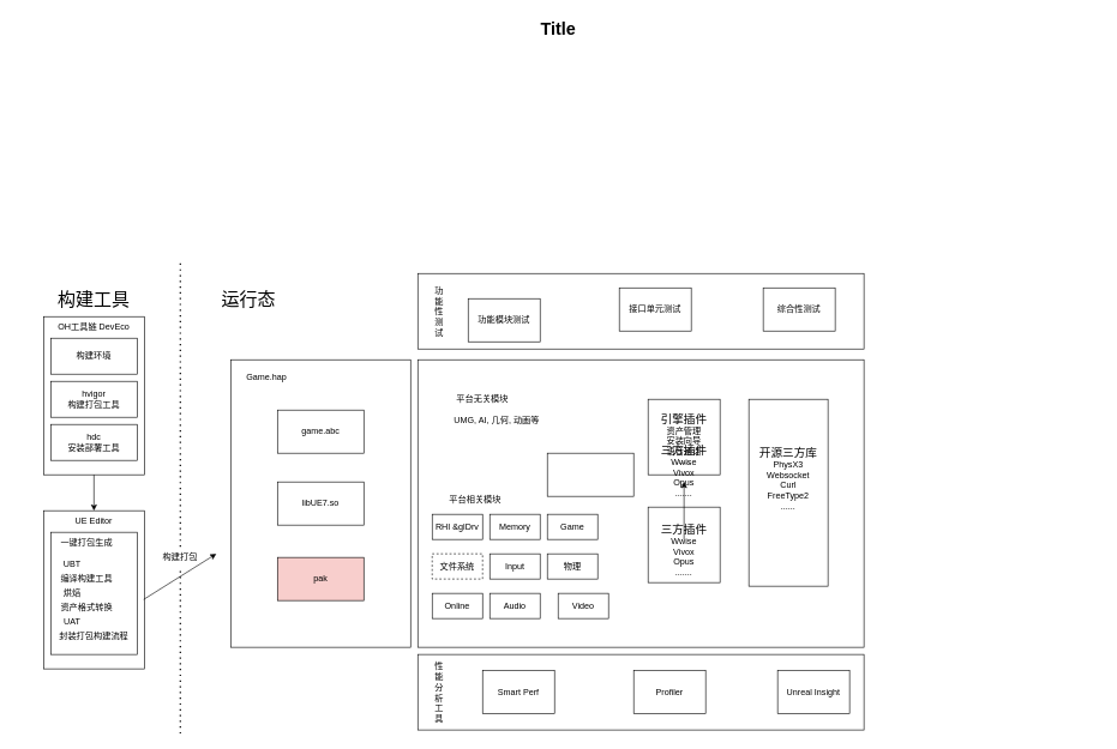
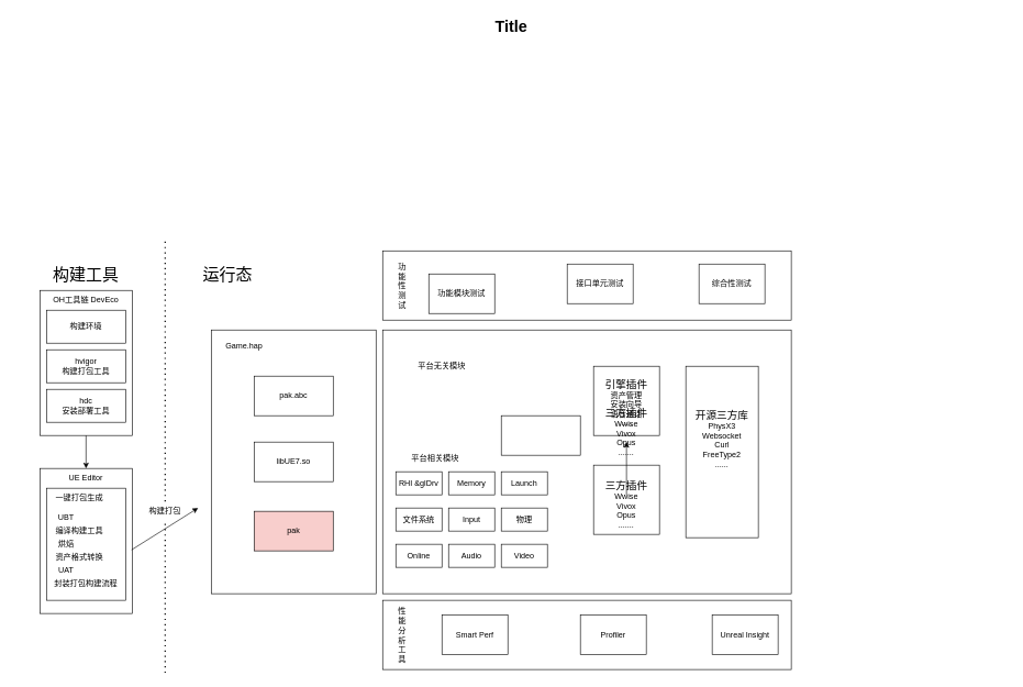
  <mxCell id="0" style=";html=1;" />
  <mxCell id="1" style=";html=1;" parent="0" />
  <mxCell id="2" value="Title" style="text;strokeColor=none;fillColor=none;html=1;fontSize=24;fontStyle=1;verticalAlign=middle;align=center;" parent="1" vertex="1"><mxGeometry x="20" y="20" width="1510" height="40" as="geometry" /></mxCell>
  <mxCell id="3" value="&lt;font style=&quot;font-size: 25px;&quot;&gt;构建工具&lt;/font&gt;" style="text;html=1;align=center;verticalAlign=middle;whiteSpace=wrap;rounded=0;" parent="1" vertex="1"><mxGeometry x="60" y="400" width="140" height="30" as="geometry" /></mxCell>
  <mxCell id="4" value="" style="rounded=0;whiteSpace=wrap;html=1;" parent="1" vertex="1"><mxGeometry x="60" y="440" width="140" height="220" as="geometry" /></mxCell>
  <mxCell id="5" value="OH工具链 DevEco" style="text;html=1;align=center;verticalAlign=middle;whiteSpace=wrap;rounded=0;" parent="1" vertex="1"><mxGeometry x="40" y="440" width="180" height="30" as="geometry" /></mxCell>
  <mxCell id="6" value="构建环境" style="rounded=0;whiteSpace=wrap;html=1;" parent="1" vertex="1"><mxGeometry x="70" y="470" width="120" height="50" as="geometry" /></mxCell>
  <mxCell id="7" value="hvigor&lt;div&gt;构建打包工具&lt;/div&gt;" style="rounded=0;whiteSpace=wrap;html=1;" parent="1" vertex="1"><mxGeometry x="70" y="530" width="120" height="50" as="geometry" /></mxCell>
  <mxCell id="8" value="hdc&lt;div&gt;安装部署工具&lt;/div&gt;" style="rounded=0;whiteSpace=wrap;html=1;" parent="1" vertex="1"><mxGeometry x="70" y="590" width="120" height="50" as="geometry" /></mxCell>
  <mxCell id="9" value="" style="endArrow=classic;html=1;rounded=0;exitX=0.5;exitY=1;exitDx=0;exitDy=0;" parent="1" source="4" edge="1"><mxGeometry width="50" height="50" relative="1" as="geometry"><mxPoint x="600" y="690" as="sourcePoint" /><mxPoint x="130" y="710" as="targetPoint" /></mxGeometry></mxCell>
  <mxCell id="10" value="" style="rounded=0;whiteSpace=wrap;html=1;" parent="1" vertex="1"><mxGeometry x="60" y="710" width="140" height="220" as="geometry" /></mxCell>
  <mxCell id="11" value="UE Editor" style="text;html=1;align=center;verticalAlign=middle;whiteSpace=wrap;rounded=0;" parent="1" vertex="1"><mxGeometry x="40" y="710" width="180" height="30" as="geometry" /></mxCell>
  <mxCell id="12" value="" style="rounded=0;whiteSpace=wrap;html=1;" parent="1" vertex="1"><mxGeometry x="70" y="740" width="120" height="170" as="geometry" /></mxCell>
  <mxCell id="13" value="一键打包生成" style="text;html=1;align=center;verticalAlign=middle;whiteSpace=wrap;rounded=0;" parent="1" vertex="1"><mxGeometry x="30" y="740" width="180" height="30" as="geometry" /></mxCell>
  <mxCell id="14" value="UBT" style="text;html=1;align=center;verticalAlign=middle;whiteSpace=wrap;rounded=0;" parent="1" vertex="1"><mxGeometry x="70" y="770" width="60" height="30" as="geometry" /></mxCell>
  <mxCell id="15" value="编译构建工具" style="text;html=1;align=center;verticalAlign=middle;whiteSpace=wrap;rounded=0;" parent="1" vertex="1"><mxGeometry x="80" y="790" width="80" height="30" as="geometry" /></mxCell>
  <mxCell id="16" value="烘焙" style="text;html=1;align=center;verticalAlign=middle;whiteSpace=wrap;rounded=0;" parent="1" vertex="1"><mxGeometry x="70" y="810" width="60" height="30" as="geometry" /></mxCell>
  <mxCell id="17" value="资产格式转换" style="text;html=1;align=center;verticalAlign=middle;whiteSpace=wrap;rounded=0;" parent="1" vertex="1"><mxGeometry x="80" y="830" width="80" height="30" as="geometry" /></mxCell>
  <mxCell id="18" value="UAT" style="text;html=1;align=center;verticalAlign=middle;whiteSpace=wrap;rounded=0;" parent="1" vertex="1"><mxGeometry x="70" y="850" width="60" height="30" as="geometry" /></mxCell>
  <mxCell id="19" value="封装打包构建流程" style="text;html=1;align=center;verticalAlign=middle;whiteSpace=wrap;rounded=0;" parent="1" vertex="1"><mxGeometry x="80" y="870" width="100" height="30" as="geometry" /></mxCell>
  <mxCell id="20" value="" style="endArrow=none;dashed=1;html=1;dashPattern=1 3;strokeWidth=2;rounded=0;" parent="1" source="25" edge="1"><mxGeometry width="50" height="50" relative="1" as="geometry"><mxPoint x="250" y="1020" as="sourcePoint" /><mxPoint x="250" y="360" as="targetPoint" /></mxGeometry></mxCell>
  <mxCell id="21" value="" style="endArrow=classic;html=1;rounded=0;exitX=0.993;exitY=0.555;exitDx=0;exitDy=0;exitPerimeter=0;" parent="1" edge="1"><mxGeometry width="50" height="50" relative="1" as="geometry"><mxPoint x="199.02" y="833.5" as="sourcePoint" /><mxPoint x="300" y="770.002" as="targetPoint" /></mxGeometry></mxCell>
  <mxCell id="22" value="" style="rounded=0;whiteSpace=wrap;html=1;" parent="1" vertex="1"><mxGeometry x="320" y="500" width="250" height="400" as="geometry" /></mxCell>
  <mxCell id="23" value="&lt;font style=&quot;font-size: 25px;&quot;&gt;运行态&lt;/font&gt;" style="text;html=1;align=center;verticalAlign=middle;whiteSpace=wrap;rounded=0;" parent="1" vertex="1"><mxGeometry x="280" y="400" width="130" height="30" as="geometry" /></mxCell>
  <mxCell id="24" value="" style="endArrow=none;dashed=1;html=1;dashPattern=1 3;strokeWidth=2;rounded=0;" parent="1" target="25" edge="1"><mxGeometry width="50" height="50" relative="1" as="geometry"><mxPoint x="250" y="1020" as="sourcePoint" /><mxPoint x="250" y="360" as="targetPoint" /></mxGeometry></mxCell>
  <mxCell id="25" value="构建打包" style="text;html=1;align=center;verticalAlign=middle;whiteSpace=wrap;rounded=0;" parent="1" vertex="1"><mxGeometry x="220" y="760" width="60" height="30" as="geometry" /></mxCell>
  <mxCell id="26" value="Game.hap" style="text;html=1;align=center;verticalAlign=middle;whiteSpace=wrap;rounded=0;" parent="1" vertex="1"><mxGeometry x="340" y="510" width="60" height="30" as="geometry" /></mxCell>
- <mxCell id="27" value="game.abc" style="rounded=0;whiteSpace=wrap;html=1;" parent="1" vertex="1"><mxGeometry x="385" y="570" width="120" height="60" as="geometry" /></mxCell>
+ <mxCell id="27" value="pak.abc" style="rounded=0;whiteSpace=wrap;html=1;" parent="1" vertex="1"><mxGeometry x="385" y="570" width="120" height="60" as="geometry" /></mxCell>
  <mxCell id="28" value="libUE7.so" style="rounded=0;whiteSpace=wrap;html=1;" parent="1" vertex="1"><mxGeometry x="385" y="670" width="120" height="60" as="geometry" /></mxCell>
  <mxCell id="29" value="pak" style="rounded=0;whiteSpace=wrap;html=1;fillColor=#f8cecc;" parent="1" vertex="1"><mxGeometry x="385" y="775" width="120" height="60" as="geometry" /></mxCell>
  <mxCell id="30" value="" style="rounded=0;whiteSpace=wrap;html=1;" parent="1" vertex="1"><mxGeometry x="580" y="500" width="620" height="400" as="geometry" /></mxCell>
  <mxCell id="31" value="平台无关模块" style="text;html=1;align=center;verticalAlign=middle;whiteSpace=wrap;rounded=0;" parent="1" vertex="1"><mxGeometry x="600" y="540" width="140" height="30" as="geometry" /></mxCell>
- <mxCell id="32" value="UMG, AI, 几何, 动画等" style="text;html=1;align=center;verticalAlign=middle;whiteSpace=wrap;rounded=0;" parent="1" vertex="1"><mxGeometry x="620" y="570" width="140" height="30" as="geometry" /></mxCell>
  <mxCell id="33" value="平台相关模块" style="text;html=1;align=center;verticalAlign=middle;whiteSpace=wrap;rounded=0;" parent="1" vertex="1"><mxGeometry x="590" y="680" width="140" height="30" as="geometry" /></mxCell>
  <mxCell id="34" value="RHI &amp;amp;glDrv" style="rounded=0;whiteSpace=wrap;html=1;" parent="1" vertex="1"><mxGeometry x="600" y="715" width="70" height="35" as="geometry" /></mxCell>
  <mxCell id="35" value="Memory" style="rounded=0;whiteSpace=wrap;html=1;" parent="1" vertex="1"><mxGeometry x="680" y="715" width="70" height="35" as="geometry" /></mxCell>
- <mxCell id="36" value="Game" style="rounded=0;whiteSpace=wrap;html=1;" parent="1" vertex="1"><mxGeometry x="760" y="715" width="70" height="35" as="geometry" /></mxCell>
- <mxCell id="37" value="文件系统" style="rounded=0;whiteSpace=wrap;html=1;dashed=1;" parent="1" vertex="1"><mxGeometry x="600" y="770" width="70" height="35" as="geometry" /></mxCell>
+ <mxCell id="36" value="Launch" style="rounded=0;whiteSpace=wrap;html=1;" parent="1" vertex="1"><mxGeometry x="760" y="715" width="70" height="35" as="geometry" /></mxCell>
+ <mxCell id="37" value="文件系统" style="rounded=0;whiteSpace=wrap;html=1;" parent="1" vertex="1"><mxGeometry x="600" y="770" width="70" height="35" as="geometry" /></mxCell>
  <mxCell id="38" value="Input" style="rounded=0;whiteSpace=wrap;html=1;" parent="1" vertex="1"><mxGeometry x="680" y="770" width="70" height="35" as="geometry" /></mxCell>
  <mxCell id="39" value="物理" style="rounded=0;whiteSpace=wrap;html=1;" parent="1" vertex="1"><mxGeometry x="760" y="770" width="70" height="35" as="geometry" /></mxCell>
  <mxCell id="40" value="Online" style="rounded=0;whiteSpace=wrap;html=1;" parent="1" vertex="1"><mxGeometry x="600" y="825" width="70" height="35" as="geometry" /></mxCell>
  <mxCell id="41" value="Audio" style="rounded=0;whiteSpace=wrap;html=1;" parent="1" vertex="1"><mxGeometry x="680" y="825" width="70" height="35" as="geometry" /></mxCell>
- <mxCell id="42" value="Video" style="rounded=0;whiteSpace=wrap;html=1;" parent="1" vertex="1"><mxGeometry x="775" y="825" width="70" height="35" as="geometry" /></mxCell>
+ <mxCell id="42" value="Video" style="rounded=0;whiteSpace=wrap;html=1;" parent="1" vertex="1"><mxGeometry x="760" y="825" width="70" height="35" as="geometry" /></mxCell>
  <mxCell id="43" value="" style="rounded=0;whiteSpace=wrap;html=1;" parent="1" vertex="1"><mxGeometry x="900" y="555" width="100" height="105" as="geometry" /></mxCell>
  <mxCell id="44" value="" style="rounded=0;whiteSpace=wrap;html=1;" parent="1" vertex="1"><mxGeometry x="900" y="705" width="100" height="105" as="geometry" /></mxCell>
  <mxCell id="45" value="" style="rounded=0;whiteSpace=wrap;html=1;" parent="1" vertex="1"><mxGeometry x="1040" y="555" width="110" height="260" as="geometry" /></mxCell>
  <mxCell id="46" value="&lt;font style=&quot;font-size: 16px;&quot;&gt;引擎插件&lt;/font&gt;&lt;div&gt;资产管理&lt;/div&gt;&lt;div&gt;安装向导&lt;/div&gt;&lt;div&gt;语音通话&lt;/div&gt;&lt;div&gt;......&lt;br&gt;&lt;div&gt;&lt;div&gt;&lt;br&gt;&lt;/div&gt;&lt;div&gt;&lt;br&gt;&lt;/div&gt;&lt;/div&gt;&lt;/div&gt;" style="text;html=1;align=center;verticalAlign=middle;whiteSpace=wrap;rounded=0;" parent="1" vertex="1"><mxGeometry x="915" y="610" width="70" height="30" as="geometry" /></mxCell>
  <mxCell id="47" value="" style="edgeStyle=orthogonalEdgeStyle;rounded=0;orthogonalLoop=1;jettySize=auto;html=1;" edge="1" parent="1" source="48" target="61"><mxGeometry relative="1" as="geometry" /></mxCell>
  <mxCell id="48" value="&lt;div&gt;&lt;div&gt;&lt;div&gt;&lt;span style=&quot;font-size: 16px;&quot;&gt;三方插件&lt;/span&gt;&lt;/div&gt;&lt;div&gt;&lt;span style=&quot;&quot;&gt;Wwise&lt;/span&gt;&lt;/div&gt;&lt;div&gt;&lt;span style=&quot;&quot;&gt;Vivox&lt;/span&gt;&lt;/div&gt;&lt;div&gt;&lt;span style=&quot;&quot;&gt;Opus&lt;/span&gt;&lt;/div&gt;&lt;div&gt;.......&lt;/div&gt;&lt;/div&gt;&lt;/div&gt;" style="text;html=1;align=center;verticalAlign=middle;whiteSpace=wrap;rounded=0;" parent="1" vertex="1"><mxGeometry x="915" y="750" width="70" height="30" as="geometry" /></mxCell>
  <mxCell id="49" value="&lt;span style=&quot;font-size: 16px;&quot;&gt;开源三方库&lt;/span&gt;&lt;div&gt;&lt;font style=&quot;font-size: 12px;&quot;&gt;PhysX3&lt;/font&gt;&lt;/div&gt;&lt;div&gt;&lt;font style=&quot;font-size: 12px;&quot;&gt;Websocket&lt;/font&gt;&lt;/div&gt;&lt;div&gt;&lt;font style=&quot;font-size: 12px;&quot;&gt;Curl&lt;/font&gt;&lt;/div&gt;&lt;div&gt;&lt;font style=&quot;font-size: 12px;&quot;&gt;FreeType2&lt;/font&gt;&lt;/div&gt;&lt;div&gt;&lt;font style=&quot;font-size: 12px;&quot;&gt;......&lt;/font&gt;&lt;/div&gt;" style="text;html=1;align=center;verticalAlign=middle;whiteSpace=wrap;rounded=0;" parent="1" vertex="1"><mxGeometry x="1050" y="650" width="90" height="30" as="geometry" /></mxCell>
  <mxCell id="50" value="" style="rounded=0;whiteSpace=wrap;html=1;" parent="1" vertex="1"><mxGeometry x="580" y="380" width="620" height="105" as="geometry" /></mxCell>
  <mxCell id="51" value="" style="rounded=0;whiteSpace=wrap;html=1;" parent="1" vertex="1"><mxGeometry x="580" y="910" width="620" height="105" as="geometry" /></mxCell>
  <mxCell id="52" value="功能性测试" style="text;html=1;align=center;verticalAlign=middle;whiteSpace=wrap;rounded=0;" parent="1" vertex="1"><mxGeometry x="600" y="417.5" width="20" height="30" as="geometry" /></mxCell>
  <mxCell id="53" value="性能分析工具" style="text;html=1;align=center;verticalAlign=middle;whiteSpace=wrap;rounded=0;" parent="1" vertex="1"><mxGeometry x="600" y="947.5" width="20" height="30" as="geometry" /></mxCell>
  <mxCell id="54" value="功能模块测试" style="rounded=0;whiteSpace=wrap;html=1;" parent="1" vertex="1"><mxGeometry x="650" y="415" width="100" height="60" as="geometry" /></mxCell>
  <mxCell id="55" value="接口单元测试" style="rounded=0;whiteSpace=wrap;html=1;" parent="1" vertex="1"><mxGeometry x="860" y="400" width="100" height="60" as="geometry" /></mxCell>
  <mxCell id="56" value="综合性测试" style="rounded=0;whiteSpace=wrap;html=1;" parent="1" vertex="1"><mxGeometry x="1060" y="400" width="100" height="60" as="geometry" /></mxCell>
  <mxCell id="57" value="Unreal Insight" style="rounded=0;whiteSpace=wrap;html=1;" parent="1" vertex="1"><mxGeometry x="1080" y="932.5" width="100" height="60" as="geometry" /></mxCell>
  <mxCell id="58" value="Profiler" style="rounded=0;whiteSpace=wrap;html=1;" parent="1" vertex="1"><mxGeometry x="880" y="932.5" width="100" height="60" as="geometry" /></mxCell>
  <mxCell id="59" value="Smart Perf" style="rounded=0;whiteSpace=wrap;html=1;" parent="1" vertex="1"><mxGeometry x="670" y="932.5" width="100" height="60" as="geometry" /></mxCell>
  <mxCell id="60" value="" style="rounded=0;whiteSpace=wrap;html=1;" vertex="1" parent="1"><mxGeometry x="760" y="630" width="120" height="60" as="geometry" /></mxCell>
  <mxCell id="61" value="&lt;div&gt;&lt;div&gt;&lt;div&gt;&lt;span style=&quot;font-size: 16px;&quot;&gt;三方插件&lt;/span&gt;&lt;/div&gt;&lt;div&gt;&lt;span style=&quot;&quot;&gt;Wwise&lt;/span&gt;&lt;/div&gt;&lt;div&gt;&lt;span style=&quot;&quot;&gt;Vivox&lt;/span&gt;&lt;/div&gt;&lt;div&gt;&lt;span style=&quot;&quot;&gt;Opus&lt;/span&gt;&lt;/div&gt;&lt;div&gt;.......&lt;/div&gt;&lt;/div&gt;&lt;/div&gt;" style="text;html=1;align=center;verticalAlign=middle;whiteSpace=wrap;rounded=0;" vertex="1" parent="1"><mxGeometry x="915" y="640" width="70" height="30" as="geometry" /></mxCell>
